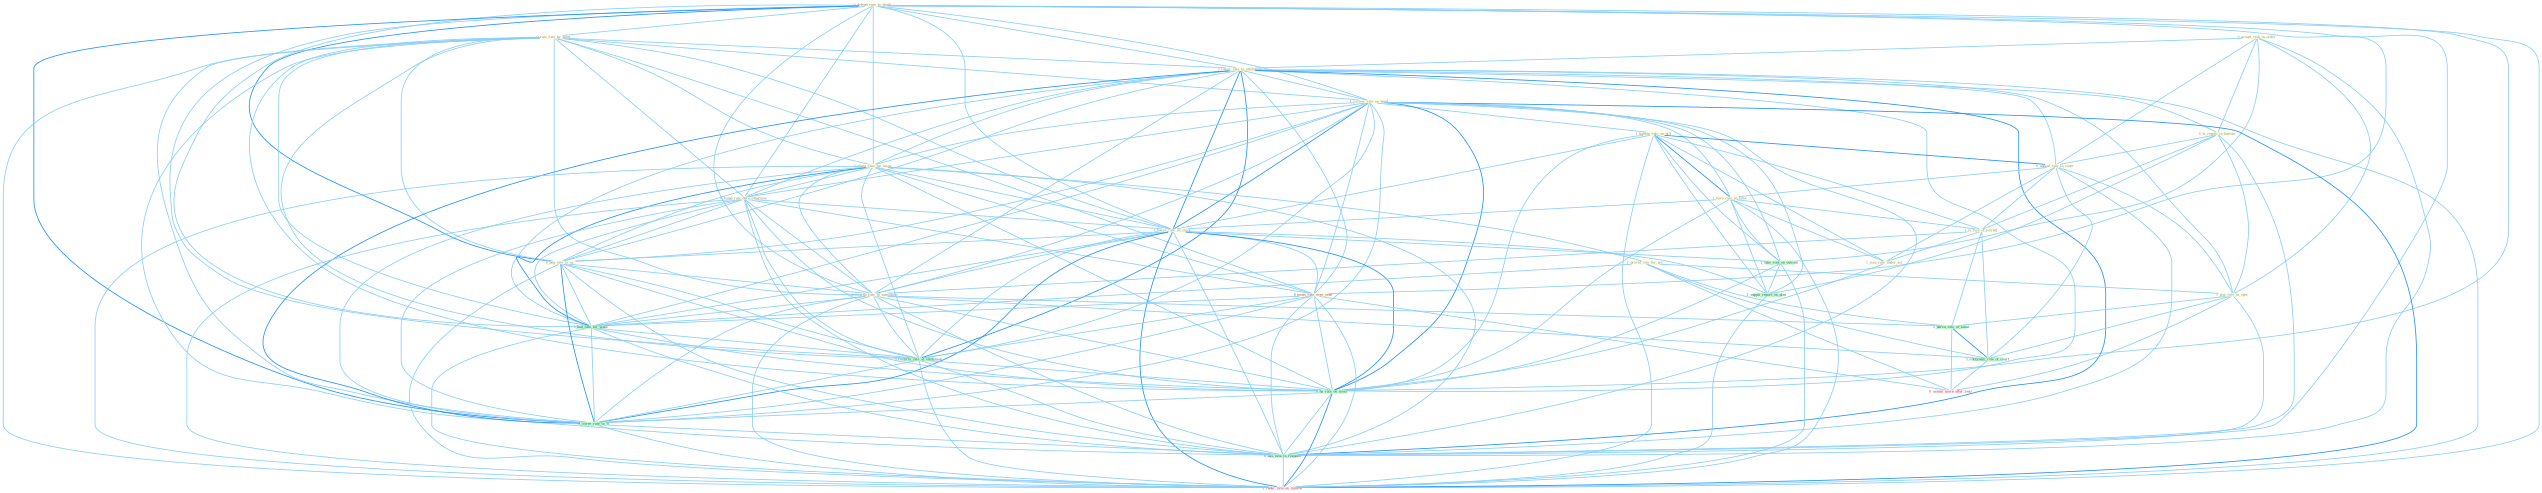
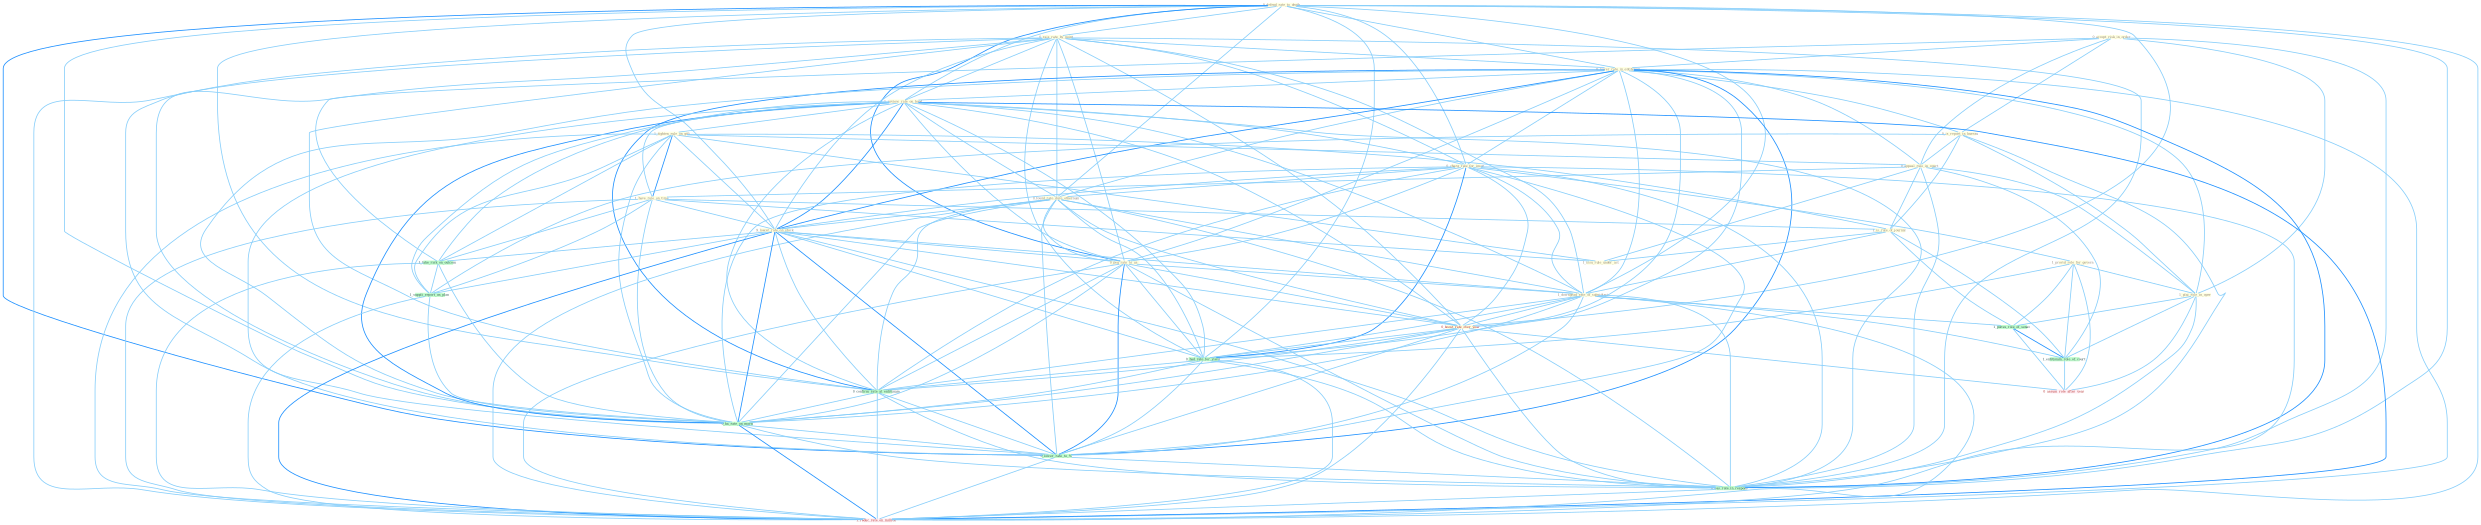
  graph {
    node [color="#ffffe0" fixedsize=true fontcolor="#8b7d6b" fontsize=4 shape=polygon style=filled]
    edge [color="#87cefa" w=1]
    "0_defend_rate_to_death " [height=.06 width=.5]
    "0_accept_risk_in_order " [height=.06 width=.5]
    "0_rais_rate_by_point " [height=.06 width=.5]
    "0_lower_rate_in_entitynam " [height=.06 width=.5]
    "1_review_rate_on_bond " [height=.06 width=.5]
    "1_tighten_rule_on_gift " [height=.06 width=.5]
    "0_is_report_in_bureau " [height=.06 width=.5]
    "0_appeal_rule_in_court " [height=.06 width=.5]
    "1_have_rule_on_time " [height=.06 width=.5]
    "1_is_rule_of_journal " [height=.06 width=.5]
    "1_issu_rule_under_act " [height=.06 width=.5]
    "0_charg_rate_for_insur " [height=.06 width=.5]
    "0_found_rate_dure_othernum " [height=.06 width=.5]
-   "1_lower_rate_on_stock " [height=.06 width=.5]
+   "1_lower_rate_on_stock " [height=.06 width=.5 label="9_lower_rate_on_stock"]
    "0_peg_rate_to_us " [height=.06 width=.5]
-   "1_provid_role_for_govern " [height=.06 width=.5 label="1_provid_role_for_act"]
+   "1_provid_role_for_govern " [height=.06 width=.5]
    "1_downgrad_rate_of_subsidiari " [height=.06 width=.5]
    "1_plai_role_in_oper " [height=.06 width=.5]
    "0_boost_rate_over_year " [fontcolor="#b22222" height=.06 width=.5]
    "1_reduc_rate_on_million " [color="#fff0f5" fontcolor="#b22222" height=.06 width=.5]
-   "0_assum_role_after_year " [color="#fff0f5" fontcolor="#b22222" height=.06 width=.5 label="0_assum_morn_after_year"]
+   "0_assum_role_after_year " [color="#fff0f5" fontcolor="#b22222" height=.06 width=.5]
    "0_had_rate_for_yield " [color="#BDFCC9" fontcolor="#2f4f4f" height=.06 width=.5]
    "0_confirm_rate_at_entitynam " [color="#BDFCC9" fontcolor="#2f4f4f" height=.06 width=.5]
    "0_ha_rate_on_morn " [color="#BDFCC9" fontcolor="#2f4f4f" height=.06 width=.5]
    "0_lower_rate_to_% " [color="#BDFCC9" fontcolor="#2f4f4f" height=.06 width=.5]
    "0_eas_rate_in_respons " [color="#BDFCC9" fontcolor="#2f4f4f" height=.06 width=.5]
    "1_take_risk_on_outcom " [color="#BDFCC9" fontcolor="#2f4f4f" height=.06 width=.5]
    "1_suppli_report_on_plan " [color="#BDFCC9" fontcolor="#2f4f4f" height=.06 width=.5]
    "1_entitynam_role_of_court " [color="#BDFCC9" fontcolor="#2f4f4f" height=.06 width=.5]
    "1_pursu_role_of_senat " [color="#BDFCC9" fontcolor="#2f4f4f" height=.06 width=.5]
    subgraph sub_1 {
      "0_defend_rate_to_death "
      "0_accept_risk_in_order "
      "0_rais_rate_by_point "
      "0_lower_rate_in_entitynam "
      "1_review_rate_on_bond "
      "1_tighten_rule_on_gift "
      "0_is_report_in_bureau "
      "0_appeal_rule_in_court "
      "1_have_rule_on_time "
      "1_is_rule_of_journal "
      "1_issu_rule_under_act "
      "0_charg_rate_for_insur "
      "0_found_rate_dure_othernum "
      "1_lower_rate_on_stock "
      "0_peg_rate_to_us "
      "1_provid_role_for_govern "
      "1_downgrad_rate_of_subsidiari "
      "1_plai_role_in_oper "
      "0_boost_rate_over_year "
    }
    subgraph sub_2 {
      "1_reduc_rate_on_million "
      "0_assum_role_after_year "
    }
    "0_defend_rate_to_death " -- "0_rais_rate_by_point "
    "0_defend_rate_to_death " -- "0_lower_rate_in_entitynam "
    "0_defend_rate_to_death " -- "1_review_rate_on_bond "
    "0_defend_rate_to_death " -- "0_charg_rate_for_insur "
    "0_defend_rate_to_death " -- "0_found_rate_dure_othernum "
    "0_defend_rate_to_death " -- "1_lower_rate_on_stock "
    "0_defend_rate_to_death " -- "0_peg_rate_to_us " [color="#1e90ff" w=2]
    "0_defend_rate_to_death " -- "1_downgrad_rate_of_subsidiari "
    "0_defend_rate_to_death " -- "0_boost_rate_over_year "
    "0_defend_rate_to_death " -- "1_reduc_rate_on_million "
    "0_defend_rate_to_death " -- "0_had_rate_for_yield "
    "0_defend_rate_to_death " -- "0_confirm_rate_at_entitynam "
    "0_defend_rate_to_death " -- "0_ha_rate_on_morn "
    "0_defend_rate_to_death " -- "0_lower_rate_to_% " [color="#1e90ff" w=2]
    "0_defend_rate_to_death " -- "0_eas_rate_in_respons "
    "0_accept_risk_in_order " -- "0_lower_rate_in_entitynam "
    "0_accept_risk_in_order " -- "0_is_report_in_bureau "
    "0_accept_risk_in_order " -- "0_appeal_rule_in_court "
    "0_accept_risk_in_order " -- "1_plai_role_in_oper "
    "0_accept_risk_in_order " -- "0_eas_rate_in_respons "
    "0_accept_risk_in_order " -- "1_take_risk_on_outcom "
    "0_rais_rate_by_point " -- "0_lower_rate_in_entitynam "
    "0_rais_rate_by_point " -- "1_review_rate_on_bond "
    "0_rais_rate_by_point " -- "0_charg_rate_for_insur "
    "0_rais_rate_by_point " -- "0_found_rate_dure_othernum "
    "0_rais_rate_by_point " -- "1_lower_rate_on_stock "
    "0_rais_rate_by_point " -- "0_peg_rate_to_us "
    "0_rais_rate_by_point " -- "1_downgrad_rate_of_subsidiari "
    "0_rais_rate_by_point " -- "0_boost_rate_over_year "
    "0_rais_rate_by_point " -- "1_reduc_rate_on_million "
    "0_rais_rate_by_point " -- "0_had_rate_for_yield "
    "0_rais_rate_by_point " -- "0_confirm_rate_at_entitynam "
    "0_rais_rate_by_point " -- "0_ha_rate_on_morn "
    "0_rais_rate_by_point " -- "0_lower_rate_to_% "
    "0_rais_rate_by_point " -- "0_eas_rate_in_respons "
    "0_lower_rate_in_entitynam " -- "1_review_rate_on_bond "
    "0_lower_rate_in_entitynam " -- "0_is_report_in_bureau "
    "0_lower_rate_in_entitynam " -- "0_appeal_rule_in_court "
    "0_lower_rate_in_entitynam " -- "0_charg_rate_for_insur "
    "0_lower_rate_in_entitynam " -- "0_found_rate_dure_othernum "
    "0_lower_rate_in_entitynam " -- "1_lower_rate_on_stock " [color="#1e90ff" w=2]
    "0_lower_rate_in_entitynam " -- "0_peg_rate_to_us "
    "0_lower_rate_in_entitynam " -- "1_downgrad_rate_of_subsidiari "
    "0_lower_rate_in_entitynam " -- "1_plai_role_in_oper "
    "0_lower_rate_in_entitynam " -- "0_boost_rate_over_year "
    "0_lower_rate_in_entitynam " -- "1_reduc_rate_on_million "
    "0_lower_rate_in_entitynam " -- "0_had_rate_for_yield "
    "0_lower_rate_in_entitynam " -- "0_confirm_rate_at_entitynam " [color="#1e90ff" w=2]
    "0_lower_rate_in_entitynam " -- "0_ha_rate_on_morn "
    "0_lower_rate_in_entitynam " -- "0_lower_rate_to_% " [color="#1e90ff" w=2]
    "0_lower_rate_in_entitynam " -- "0_eas_rate_in_respons " [color="#1e90ff" w=2]
    "1_review_rate_on_bond " -- "1_tighten_rule_on_gift "
    "1_review_rate_on_bond " -- "1_have_rule_on_time "
    "1_review_rate_on_bond " -- "0_charg_rate_for_insur "
    "1_review_rate_on_bond " -- "0_found_rate_dure_othernum "
    "1_review_rate_on_bond " -- "1_lower_rate_on_stock " [color="#1e90ff" w=2]
    "1_review_rate_on_bond " -- "0_peg_rate_to_us "
    "1_review_rate_on_bond " -- "1_downgrad_rate_of_subsidiari "
    "1_review_rate_on_bond " -- "0_boost_rate_over_year "
    "1_review_rate_on_bond " -- "1_reduc_rate_on_million " [color="#1e90ff" w=2]
    "1_review_rate_on_bond " -- "0_had_rate_for_yield "
    "1_review_rate_on_bond " -- "0_confirm_rate_at_entitynam "
    "1_review_rate_on_bond " -- "0_ha_rate_on_morn " [color="#1e90ff" w=2]
    "1_review_rate_on_bond " -- "0_lower_rate_to_% "
    "1_review_rate_on_bond " -- "0_eas_rate_in_respons "
    "1_review_rate_on_bond " -- "1_take_risk_on_outcom "
    "1_review_rate_on_bond " -- "1_suppli_report_on_plan "
-   "1_tighten_rule_on_gift " -- "0_appeal_rule_in_court " [color="#1e90ff"]
+   "1_tighten_rule_on_gift " -- "0_appeal_rule_in_court "
    "1_tighten_rule_on_gift " -- "1_have_rule_on_time " [color="#1e90ff" w=2]
    "1_tighten_rule_on_gift " -- "1_is_rule_of_journal "
    "1_tighten_rule_on_gift " -- "1_issu_rule_under_act "
    "1_tighten_rule_on_gift " -- "1_lower_rate_on_stock "
    "1_tighten_rule_on_gift " -- "1_reduc_rate_on_million "
    "1_tighten_rule_on_gift " -- "0_ha_rate_on_morn "
    "1_tighten_rule_on_gift " -- "1_take_risk_on_outcom "
    "1_tighten_rule_on_gift " -- "1_suppli_report_on_plan "
    "0_is_report_in_bureau " -- "0_appeal_rule_in_court "
    "0_is_report_in_bureau " -- "1_is_rule_of_journal "
    "0_is_report_in_bureau " -- "1_plai_role_in_oper "
    "0_is_report_in_bureau " -- "0_eas_rate_in_respons "
    "0_is_report_in_bureau " -- "1_suppli_report_on_plan "
    "0_appeal_rule_in_court " -- "1_have_rule_on_time "
    "0_appeal_rule_in_court " -- "1_is_rule_of_journal "
    "0_appeal_rule_in_court " -- "1_issu_rule_under_act "
    "0_appeal_rule_in_court " -- "1_plai_role_in_oper "
    "0_appeal_rule_in_court " -- "0_eas_rate_in_respons "
    "0_appeal_rule_in_court " -- "1_entitynam_role_of_court "
    "1_have_rule_on_time " -- "1_is_rule_of_journal "
    "1_have_rule_on_time " -- "1_issu_rule_under_act "
    "1_have_rule_on_time " -- "1_lower_rate_on_stock "
    "1_have_rule_on_time " -- "1_reduc_rate_on_million "
    "1_have_rule_on_time " -- "0_ha_rate_on_morn "
    "1_have_rule_on_time " -- "1_take_risk_on_outcom "
    "1_have_rule_on_time " -- "1_suppli_report_on_plan "
    "1_is_rule_of_journal " -- "1_issu_rule_under_act "
    "1_is_rule_of_journal " -- "1_downgrad_rate_of_subsidiari "
    "1_is_rule_of_journal " -- "1_entitynam_role_of_court "
    "1_is_rule_of_journal " -- "1_pursu_role_of_senat "
    "0_charg_rate_for_insur " -- "0_found_rate_dure_othernum "
    "0_charg_rate_for_insur " -- "1_lower_rate_on_stock "
    "0_charg_rate_for_insur " -- "0_peg_rate_to_us "
    "0_charg_rate_for_insur " -- "1_provid_role_for_govern "
    "0_charg_rate_for_insur " -- "1_downgrad_rate_of_subsidiari "
    "0_charg_rate_for_insur " -- "0_boost_rate_over_year "
    "0_charg_rate_for_insur " -- "1_reduc_rate_on_million "
    "0_charg_rate_for_insur " -- "0_had_rate_for_yield " [color="#1e90ff" w=2]
    "0_charg_rate_for_insur " -- "0_confirm_rate_at_entitynam "
    "0_charg_rate_for_insur " -- "0_ha_rate_on_morn "
    "0_charg_rate_for_insur " -- "0_lower_rate_to_% "
    "0_charg_rate_for_insur " -- "0_eas_rate_in_respons "
    "0_found_rate_dure_othernum " -- "1_lower_rate_on_stock "
    "0_found_rate_dure_othernum " -- "0_peg_rate_to_us "
    "0_found_rate_dure_othernum " -- "1_downgrad_rate_of_subsidiari "
    "0_found_rate_dure_othernum " -- "0_boost_rate_over_year "
    "0_found_rate_dure_othernum " -- "1_reduc_rate_on_million "
    "0_found_rate_dure_othernum " -- "0_had_rate_for_yield "
    "0_found_rate_dure_othernum " -- "0_confirm_rate_at_entitynam "
    "0_found_rate_dure_othernum " -- "0_ha_rate_on_morn "
    "0_found_rate_dure_othernum " -- "0_lower_rate_to_% "
    "0_found_rate_dure_othernum " -- "0_eas_rate_in_respons "
    "1_lower_rate_on_stock " -- "0_peg_rate_to_us "
    "1_lower_rate_on_stock " -- "1_downgrad_rate_of_subsidiari "
    "1_lower_rate_on_stock " -- "0_boost_rate_over_year "
    "1_lower_rate_on_stock " -- "1_reduc_rate_on_million " [color="#1e90ff" w=2]
    "1_lower_rate_on_stock " -- "0_had_rate_for_yield "
    "1_lower_rate_on_stock " -- "0_confirm_rate_at_entitynam "
    "1_lower_rate_on_stock " -- "0_ha_rate_on_morn " [color="#1e90ff" w=2]
    "1_lower_rate_on_stock " -- "0_lower_rate_to_% " [color="#1e90ff" w=2]
    "1_lower_rate_on_stock " -- "0_eas_rate_in_respons "
    "1_lower_rate_on_stock " -- "1_take_risk_on_outcom "
    "1_lower_rate_on_stock " -- "1_suppli_report_on_plan "
    "0_peg_rate_to_us " -- "1_downgrad_rate_of_subsidiari "
+   "0_peg_rate_to_us " -- "0_boost_rate_over_year "
    "0_peg_rate_to_us " -- "1_reduc_rate_on_million "
    "0_peg_rate_to_us " -- "0_had_rate_for_yield "
    "0_peg_rate_to_us " -- "0_confirm_rate_at_entitynam "
    "0_peg_rate_to_us " -- "0_ha_rate_on_morn "
    "0_peg_rate_to_us " -- "0_lower_rate_to_% " [color="#1e90ff" w=2]
    "0_peg_rate_to_us " -- "0_eas_rate_in_respons "
    "1_provid_role_for_govern " -- "1_plai_role_in_oper "
    "1_provid_role_for_govern " -- "0_assum_role_after_year "
    "1_provid_role_for_govern " -- "0_had_rate_for_yield "
    "1_provid_role_for_govern " -- "1_entitynam_role_of_court "
    "1_provid_role_for_govern " -- "1_pursu_role_of_senat "
+   "1_downgrad_rate_of_subsidiari " -- "0_boost_rate_over_year "
    "1_downgrad_rate_of_subsidiari " -- "1_reduc_rate_on_million "
    "1_downgrad_rate_of_subsidiari " -- "0_had_rate_for_yield "
    "1_downgrad_rate_of_subsidiari " -- "0_confirm_rate_at_entitynam "
    "1_downgrad_rate_of_subsidiari " -- "0_ha_rate_on_morn "
    "1_downgrad_rate_of_subsidiari " -- "0_lower_rate_to_% "
    "1_downgrad_rate_of_subsidiari " -- "0_eas_rate_in_respons "
    "1_downgrad_rate_of_subsidiari " -- "1_entitynam_role_of_court "
    "1_downgrad_rate_of_subsidiari " -- "1_pursu_role_of_senat "
    "1_plai_role_in_oper " -- "0_assum_role_after_year "
    "1_plai_role_in_oper " -- "0_eas_rate_in_respons "
    "1_plai_role_in_oper " -- "1_entitynam_role_of_court "
    "1_plai_role_in_oper " -- "1_pursu_role_of_senat "
    "0_boost_rate_over_year " -- "1_reduc_rate_on_million "
    "0_boost_rate_over_year " -- "0_assum_role_after_year "
    "0_boost_rate_over_year " -- "0_had_rate_for_yield "
    "0_boost_rate_over_year " -- "0_confirm_rate_at_entitynam "
    "0_boost_rate_over_year " -- "0_ha_rate_on_morn "
    "0_boost_rate_over_year " -- "0_lower_rate_to_% "
    "0_boost_rate_over_year " -- "0_eas_rate_in_respons "
    "0_had_rate_for_yield " -- "1_reduc_rate_on_million "
    "0_had_rate_for_yield " -- "0_confirm_rate_at_entitynam "
    "0_had_rate_for_yield " -- "0_ha_rate_on_morn "
    "0_had_rate_for_yield " -- "0_lower_rate_to_% "
    "0_had_rate_for_yield " -- "0_eas_rate_in_respons "
    "0_confirm_rate_at_entitynam " -- "1_reduc_rate_on_million "
    "0_confirm_rate_at_entitynam " -- "0_ha_rate_on_morn "
    "0_confirm_rate_at_entitynam " -- "0_lower_rate_to_% "
    "0_confirm_rate_at_entitynam " -- "0_eas_rate_in_respons "
    "0_ha_rate_on_morn " -- "1_reduc_rate_on_million " [color="#1e90ff" w=2]
    "0_ha_rate_on_morn " -- "0_lower_rate_to_% "
    "0_ha_rate_on_morn " -- "0_eas_rate_in_respons "
    "0_lower_rate_to_% " -- "1_reduc_rate_on_million "
    "0_lower_rate_to_% " -- "0_eas_rate_in_respons "
    "0_eas_rate_in_respons " -- "1_reduc_rate_on_million "
    "1_take_risk_on_outcom " -- "1_reduc_rate_on_million "
    "1_take_risk_on_outcom " -- "0_ha_rate_on_morn "
    "1_take_risk_on_outcom " -- "1_suppli_report_on_plan "
    "1_suppli_report_on_plan " -- "1_reduc_rate_on_million "
-   "1_issu_rule_under_act " -- "0_ha_rate_on_morn "
+   "1_suppli_report_on_plan " -- "0_ha_rate_on_morn "
    "1_entitynam_role_of_court " -- "0_assum_role_after_year "
    "1_pursu_role_of_senat " -- "0_assum_role_after_year "
    "1_pursu_role_of_senat " -- "1_entitynam_role_of_court " [color="#1e90ff" w=2]
  }
